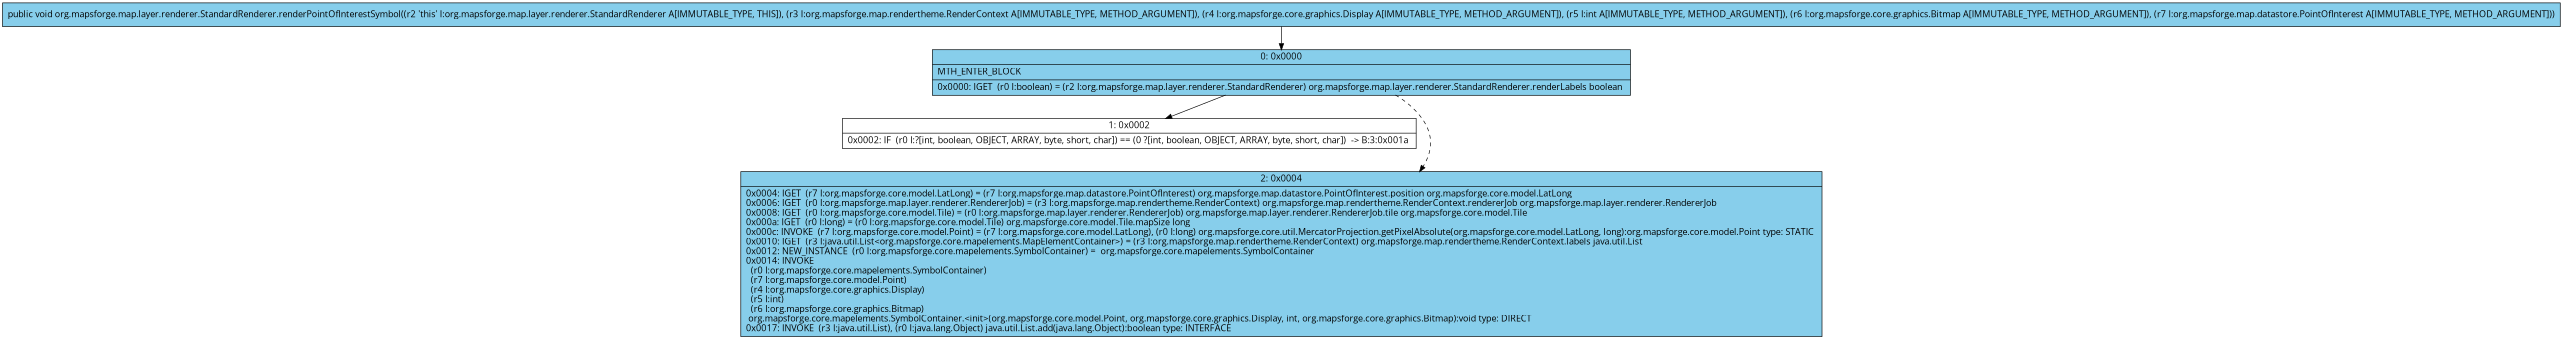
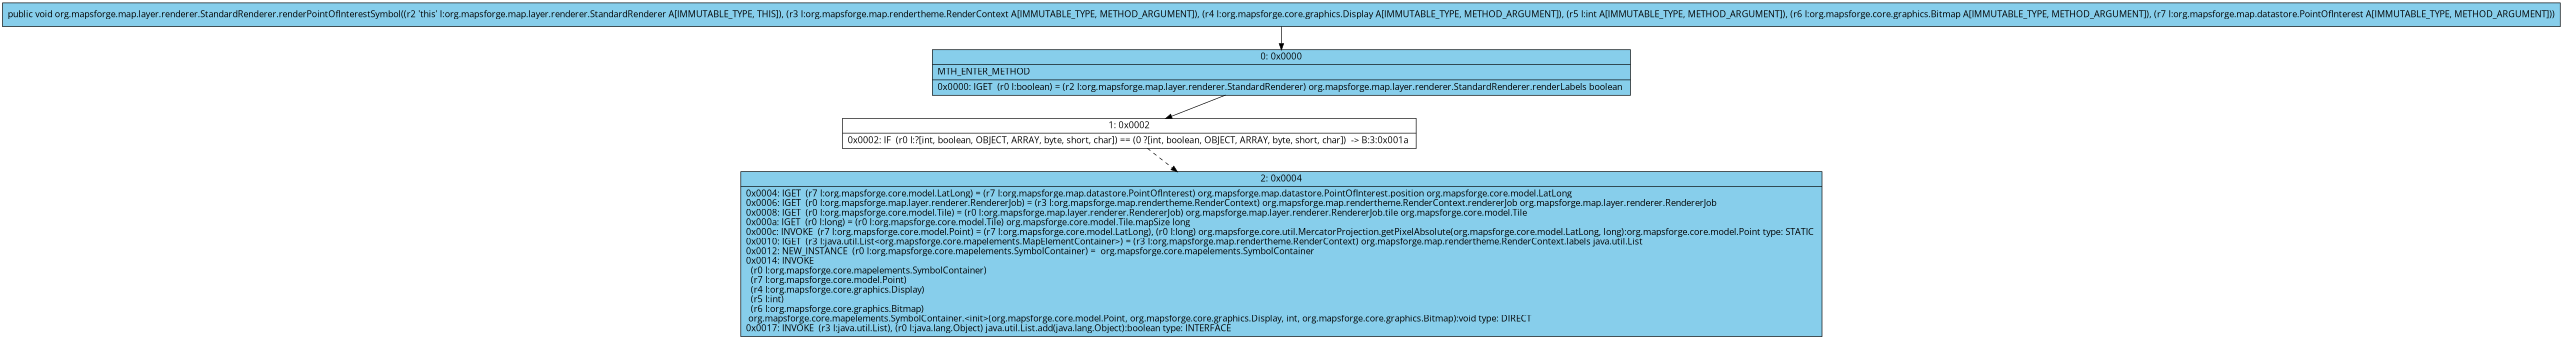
  digraph {
    fontname="Open Sans"
    node [fillcolor=skyblue fontname="Open Sans" shape=record style=filled]
    edge [fontname="Open Sans"]
-   n1 [label="{0\:\ 0x0000|MTH_ENTER_BLOCK\l|0x0000: IGET  (r0 I:boolean) = (r2 I:org.mapsforge.map.layer.renderer.StandardRenderer) org.mapsforge.map.layer.renderer.StandardRenderer.renderLabels boolean \l}"]
+   n1 [label="{0\:\ 0x0000|MTH_ENTER_METHOD\l|0x0000: IGET  (r0 I:boolean) = (r2 I:org.mapsforge.map.layer.renderer.StandardRenderer) org.mapsforge.map.layer.renderer.StandardRenderer.renderLabels boolean \l}"]
    n2 [fillcolor=white label="{1\:\ 0x0002|0x0002: IF  (r0 I:?[int, boolean, OBJECT, ARRAY, byte, short, char]) == (0 ?[int, boolean, OBJECT, ARRAY, byte, short, char])  \-\> B:3:0x001a \l}"]
    n3 [label="{2\:\ 0x0004|0x0004: IGET  (r7 I:org.mapsforge.core.model.LatLong) = (r7 I:org.mapsforge.map.datastore.PointOfInterest) org.mapsforge.map.datastore.PointOfInterest.position org.mapsforge.core.model.LatLong \l0x0006: IGET  (r0 I:org.mapsforge.map.layer.renderer.RendererJob) = (r3 I:org.mapsforge.map.rendertheme.RenderContext) org.mapsforge.map.rendertheme.RenderContext.rendererJob org.mapsforge.map.layer.renderer.RendererJob \l0x0008: IGET  (r0 I:org.mapsforge.core.model.Tile) = (r0 I:org.mapsforge.map.layer.renderer.RendererJob) org.mapsforge.map.layer.renderer.RendererJob.tile org.mapsforge.core.model.Tile \l0x000a: IGET  (r0 I:long) = (r0 I:org.mapsforge.core.model.Tile) org.mapsforge.core.model.Tile.mapSize long \l0x000c: INVOKE  (r7 I:org.mapsforge.core.model.Point) = (r7 I:org.mapsforge.core.model.LatLong), (r0 I:long) org.mapsforge.core.util.MercatorProjection.getPixelAbsolute(org.mapsforge.core.model.LatLong, long):org.mapsforge.core.model.Point type: STATIC \l0x0010: IGET  (r3 I:java.util.List\<org.mapsforge.core.mapelements.MapElementContainer\>) = (r3 I:org.mapsforge.map.rendertheme.RenderContext) org.mapsforge.map.rendertheme.RenderContext.labels java.util.List \l0x0012: NEW_INSTANCE  (r0 I:org.mapsforge.core.mapelements.SymbolContainer) =  org.mapsforge.core.mapelements.SymbolContainer \l0x0014: INVOKE  \l  (r0 I:org.mapsforge.core.mapelements.SymbolContainer)\l  (r7 I:org.mapsforge.core.model.Point)\l  (r4 I:org.mapsforge.core.graphics.Display)\l  (r5 I:int)\l  (r6 I:org.mapsforge.core.graphics.Bitmap)\l org.mapsforge.core.mapelements.SymbolContainer.\<init\>(org.mapsforge.core.model.Point, org.mapsforge.core.graphics.Display, int, org.mapsforge.core.graphics.Bitmap):void type: DIRECT \l0x0017: INVOKE  (r3 I:java.util.List), (r0 I:java.lang.Object) java.util.List.add(java.lang.Object):boolean type: INTERFACE \l}"]
    n4 [label="{public void org.mapsforge.map.layer.renderer.StandardRenderer.renderPointOfInterestSymbol((r2 'this' I:org.mapsforge.map.layer.renderer.StandardRenderer A[IMMUTABLE_TYPE, THIS]), (r3 I:org.mapsforge.map.rendertheme.RenderContext A[IMMUTABLE_TYPE, METHOD_ARGUMENT]), (r4 I:org.mapsforge.core.graphics.Display A[IMMUTABLE_TYPE, METHOD_ARGUMENT]), (r5 I:int A[IMMUTABLE_TYPE, METHOD_ARGUMENT]), (r6 I:org.mapsforge.core.graphics.Bitmap A[IMMUTABLE_TYPE, METHOD_ARGUMENT]), (r7 I:org.mapsforge.map.datastore.PointOfInterest A[IMMUTABLE_TYPE, METHOD_ARGUMENT])) }"]
    n1 -> n2
-   n1 -> n3 [style=dashed]
+   n2 -> n3 [style=dashed]
    n4 -> n1
  }
